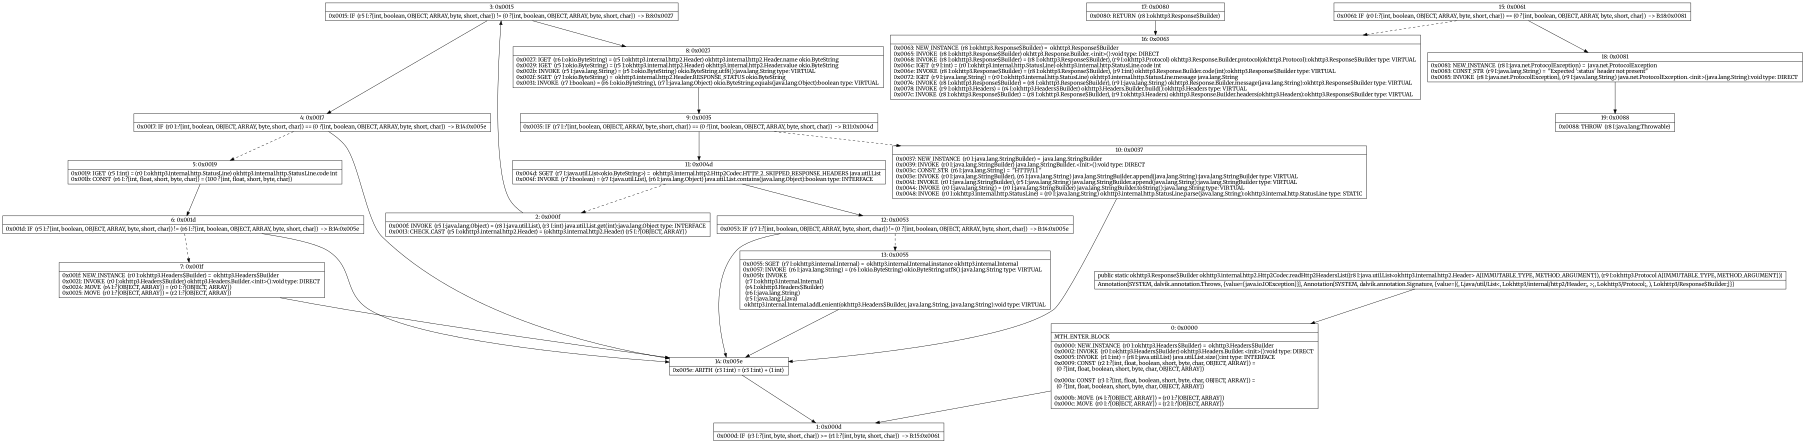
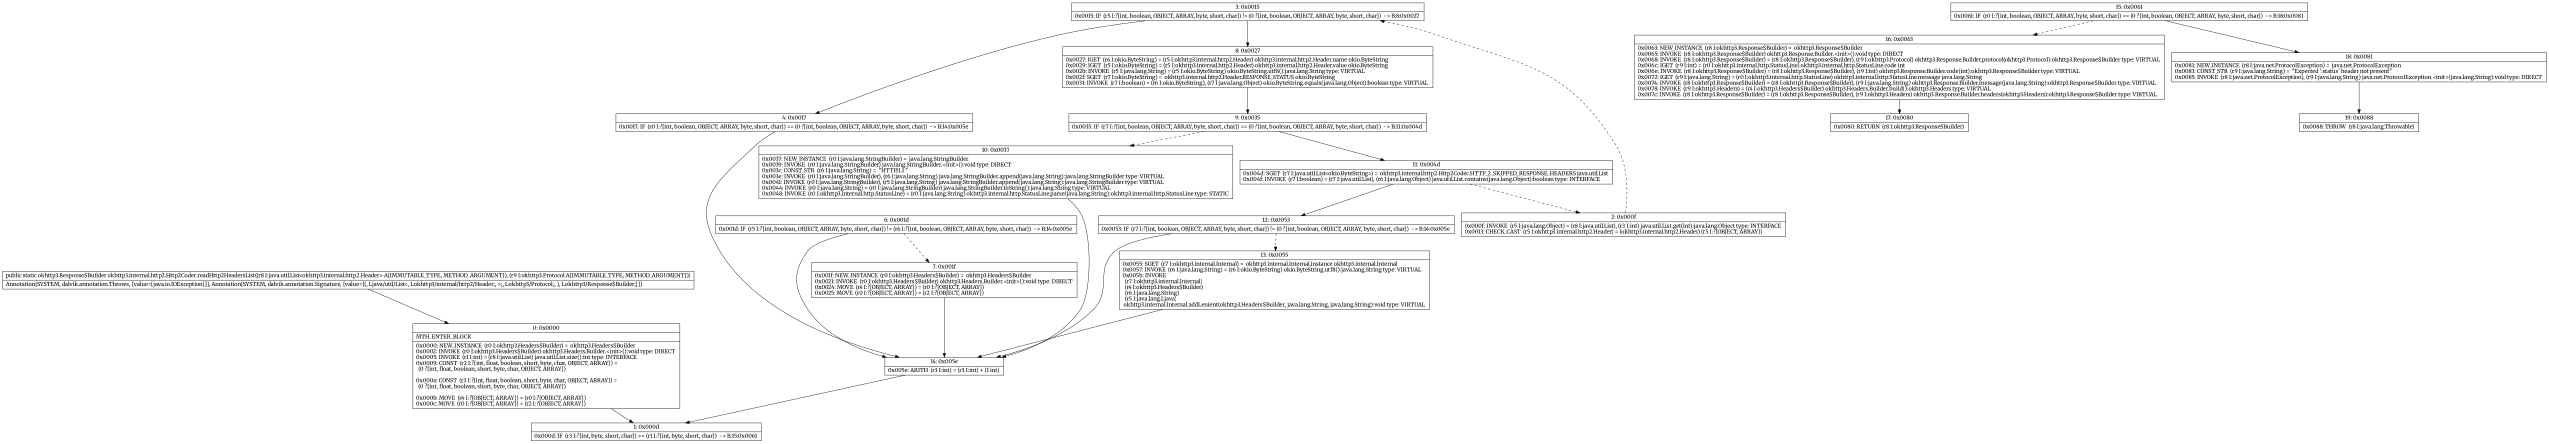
  digraph {
    fontname=Merriweather
    node [fontname=Merriweather shape=record]
    edge [fontname=Merriweather]
    n1 [label="{0\:\ 0x0000|MTH_ENTER_BLOCK\l|0x0000: NEW_INSTANCE  (r0 I:okhttp3.Headers$Builder) =  okhttp3.Headers$Builder \l0x0002: INVOKE  (r0 I:okhttp3.Headers$Builder) okhttp3.Headers.Builder.\<init\>():void type: DIRECT \l0x0005: INVOKE  (r1 I:int) = (r8 I:java.util.List) java.util.List.size():int type: INTERFACE \l0x0009: CONST  (r2 I:?[int, float, boolean, short, byte, char, OBJECT, ARRAY]) = \l  (0 ?[int, float, boolean, short, byte, char, OBJECT, ARRAY])\l \l0x000a: CONST  (r3 I:?[int, float, boolean, short, byte, char, OBJECT, ARRAY]) = \l  (0 ?[int, float, boolean, short, byte, char, OBJECT, ARRAY])\l \l0x000b: MOVE  (r4 I:?[OBJECT, ARRAY]) = (r0 I:?[OBJECT, ARRAY]) \l0x000c: MOVE  (r0 I:?[OBJECT, ARRAY]) = (r2 I:?[OBJECT, ARRAY]) \l}"]
    n2 [label="{1\:\ 0x000d|0x000d: IF  (r3 I:?[int, byte, short, char]) \>= (r1 I:?[int, byte, short, char])  \-\> B:15:0x0061 \l}"]
    n3 [label="{2\:\ 0x000f|0x000f: INVOKE  (r5 I:java.lang.Object) = (r8 I:java.util.List), (r3 I:int) java.util.List.get(int):java.lang.Object type: INTERFACE \l0x0013: CHECK_CAST  (r5 I:okhttp3.internal.http2.Header) = (okhttp3.internal.http2.Header) (r5 I:?[OBJECT, ARRAY]) \l}"]
    n4 [label="{3\:\ 0x0015|0x0015: IF  (r5 I:?[int, boolean, OBJECT, ARRAY, byte, short, char]) != (0 ?[int, boolean, OBJECT, ARRAY, byte, short, char])  \-\> B:8:0x0027 \l}"]
    n5 [label="{15\:\ 0x0061|0x0061: IF  (r0 I:?[int, boolean, OBJECT, ARRAY, byte, short, char]) == (0 ?[int, boolean, OBJECT, ARRAY, byte, short, char])  \-\> B:18:0x0081 \l}"]
    n6 [label="{16\:\ 0x0063|0x0063: NEW_INSTANCE  (r8 I:okhttp3.Response$Builder) =  okhttp3.Response$Builder \l0x0065: INVOKE  (r8 I:okhttp3.Response$Builder) okhttp3.Response.Builder.\<init\>():void type: DIRECT \l0x0068: INVOKE  (r8 I:okhttp3.Response$Builder) = (r8 I:okhttp3.Response$Builder), (r9 I:okhttp3.Protocol) okhttp3.Response.Builder.protocol(okhttp3.Protocol):okhttp3.Response$Builder type: VIRTUAL \l0x006c: IGET  (r9 I:int) = (r0 I:okhttp3.internal.http.StatusLine) okhttp3.internal.http.StatusLine.code int \l0x006e: INVOKE  (r8 I:okhttp3.Response$Builder) = (r8 I:okhttp3.Response$Builder), (r9 I:int) okhttp3.Response.Builder.code(int):okhttp3.Response$Builder type: VIRTUAL \l0x0072: IGET  (r9 I:java.lang.String) = (r0 I:okhttp3.internal.http.StatusLine) okhttp3.internal.http.StatusLine.message java.lang.String \l0x0074: INVOKE  (r8 I:okhttp3.Response$Builder) = (r8 I:okhttp3.Response$Builder), (r9 I:java.lang.String) okhttp3.Response.Builder.message(java.lang.String):okhttp3.Response$Builder type: VIRTUAL \l0x0078: INVOKE  (r9 I:okhttp3.Headers) = (r4 I:okhttp3.Headers$Builder) okhttp3.Headers.Builder.build():okhttp3.Headers type: VIRTUAL \l0x007c: INVOKE  (r8 I:okhttp3.Response$Builder) = (r8 I:okhttp3.Response$Builder), (r9 I:okhttp3.Headers) okhttp3.Response.Builder.headers(okhttp3.Headers):okhttp3.Response$Builder type: VIRTUAL \l}"]
    n7 [label="{18\:\ 0x0081|0x0081: NEW_INSTANCE  (r8 I:java.net.ProtocolException) =  java.net.ProtocolException \l0x0083: CONST_STR  (r9 I:java.lang.String) =  \"Expected ':status' header not present\" \l0x0085: INVOKE  (r8 I:java.net.ProtocolException), (r9 I:java.lang.String) java.net.ProtocolException.\<init\>(java.lang.String):void type: DIRECT \l}"]
    n8 [label="{4\:\ 0x0017|0x0017: IF  (r0 I:?[int, boolean, OBJECT, ARRAY, byte, short, char]) == (0 ?[int, boolean, OBJECT, ARRAY, byte, short, char])  \-\> B:14:0x005e \l}"]
    n9 [label="{8\:\ 0x0027|0x0027: IGET  (r6 I:okio.ByteString) = (r5 I:okhttp3.internal.http2.Header) okhttp3.internal.http2.Header.name okio.ByteString \l0x0029: IGET  (r5 I:okio.ByteString) = (r5 I:okhttp3.internal.http2.Header) okhttp3.internal.http2.Header.value okio.ByteString \l0x002b: INVOKE  (r5 I:java.lang.String) = (r5 I:okio.ByteString) okio.ByteString.utf8():java.lang.String type: VIRTUAL \l0x002f: SGET  (r7 I:okio.ByteString) =  okhttp3.internal.http2.Header.RESPONSE_STATUS okio.ByteString \l0x0031: INVOKE  (r7 I:boolean) = (r6 I:okio.ByteString), (r7 I:java.lang.Object) okio.ByteString.equals(java.lang.Object):boolean type: VIRTUAL \l}"]
-   n10 [label="{5\:\ 0x0019|0x0019: IGET  (r5 I:int) = (r0 I:okhttp3.internal.http.StatusLine) okhttp3.internal.http.StatusLine.code int \l0x001b: CONST  (r6 I:?[int, float, short, byte, char]) = (100 ?[int, float, short, byte, char]) \l}"]
    n11 [label="{14\:\ 0x005e|0x005e: ARITH  (r3 I:int) = (r3 I:int) + (1 int) \l}"]
    n12 [label="{9\:\ 0x0035|0x0035: IF  (r7 I:?[int, boolean, OBJECT, ARRAY, byte, short, char]) == (0 ?[int, boolean, OBJECT, ARRAY, byte, short, char])  \-\> B:11:0x004d \l}"]
    n13 [label="{6\:\ 0x001d|0x001d: IF  (r5 I:?[int, boolean, OBJECT, ARRAY, byte, short, char]) != (r6 I:?[int, boolean, OBJECT, ARRAY, byte, short, char])  \-\> B:14:0x005e \l}"]
    n14 [label="{7\:\ 0x001f|0x001f: NEW_INSTANCE  (r0 I:okhttp3.Headers$Builder) =  okhttp3.Headers$Builder \l0x0021: INVOKE  (r0 I:okhttp3.Headers$Builder) okhttp3.Headers.Builder.\<init\>():void type: DIRECT \l0x0024: MOVE  (r4 I:?[OBJECT, ARRAY]) = (r0 I:?[OBJECT, ARRAY]) \l0x0025: MOVE  (r0 I:?[OBJECT, ARRAY]) = (r2 I:?[OBJECT, ARRAY]) \l}"]
    n15 [label="{10\:\ 0x0037|0x0037: NEW_INSTANCE  (r0 I:java.lang.StringBuilder) =  java.lang.StringBuilder \l0x0039: INVOKE  (r0 I:java.lang.StringBuilder) java.lang.StringBuilder.\<init\>():void type: DIRECT \l0x003c: CONST_STR  (r6 I:java.lang.String) =  \"HTTP\/1.1 \" \l0x003e: INVOKE  (r0 I:java.lang.StringBuilder), (r6 I:java.lang.String) java.lang.StringBuilder.append(java.lang.String):java.lang.StringBuilder type: VIRTUAL \l0x0041: INVOKE  (r0 I:java.lang.StringBuilder), (r5 I:java.lang.String) java.lang.StringBuilder.append(java.lang.String):java.lang.StringBuilder type: VIRTUAL \l0x0044: INVOKE  (r0 I:java.lang.String) = (r0 I:java.lang.StringBuilder) java.lang.StringBuilder.toString():java.lang.String type: VIRTUAL \l0x0048: INVOKE  (r0 I:okhttp3.internal.http.StatusLine) = (r0 I:java.lang.String) okhttp3.internal.http.StatusLine.parse(java.lang.String):okhttp3.internal.http.StatusLine type: STATIC \l}"]
    n16 [label="{11\:\ 0x004d|0x004d: SGET  (r7 I:java.util.List\<okio.ByteString\>) =  okhttp3.internal.http2.Http2Codec.HTTP_2_SKIPPED_RESPONSE_HEADERS java.util.List \l0x004f: INVOKE  (r7 I:boolean) = (r7 I:java.util.List), (r6 I:java.lang.Object) java.util.List.contains(java.lang.Object):boolean type: INTERFACE \l}"]
    n17 [label="{12\:\ 0x0053|0x0053: IF  (r7 I:?[int, boolean, OBJECT, ARRAY, byte, short, char]) != (0 ?[int, boolean, OBJECT, ARRAY, byte, short, char])  \-\> B:14:0x005e \l}"]
    n18 [label="{13\:\ 0x0055|0x0055: SGET  (r7 I:okhttp3.internal.Internal) =  okhttp3.internal.Internal.instance okhttp3.internal.Internal \l0x0057: INVOKE  (r6 I:java.lang.String) = (r6 I:okio.ByteString) okio.ByteString.utf8():java.lang.String type: VIRTUAL \l0x005b: INVOKE  \l  (r7 I:okhttp3.internal.Internal)\l  (r4 I:okhttp3.Headers$Builder)\l  (r6 I:java.lang.String)\l  (r5 I:java.lang.Ljava)\l okhttp3.internal.Internal.addLenient(okhttp3.Headers$Builder, java.lang.String, java.lang.String):void type: VIRTUAL \l}"]
    n19 [label="{17\:\ 0x0080|0x0080: RETURN  (r8 I:okhttp3.Response$Builder) \l}"]
    n20 [label="{19\:\ 0x0088|0x0088: THROW  (r8 I:java.lang.Throwable) \l}"]
    n21 [label="{public static okhttp3.Response$Builder okhttp3.internal.http2.Http2Codec.readHttp2HeadersList((r8 I:java.util.List\<okhttp3.internal.http2.Header\> A[IMMUTABLE_TYPE, METHOD_ARGUMENT]), (r9 I:okhttp3.Protocol A[IMMUTABLE_TYPE, METHOD_ARGUMENT]))  | Annotation[SYSTEM, dalvik.annotation.Throws, \{value=[java.io.IOException]\}], Annotation[SYSTEM, dalvik.annotation.Signature, \{value=[(, Ljava\/util\/List\<, Lokhttp3\/internal\/http2\/Header;, \>;, Lokhttp3\/Protocol;, ), Lokhttp3\/Response$Builder;]\}]\l}"]
    n1 -> n2
-   n3 -> n4
+   n3 -> n4 [style=dashed]
    n4 -> n8 [style=solid]
    n4 -> n9
    n5 -> n6 [style=dashed]
    n5 -> n7
-   n19 -> n6
+   n6 -> n19
    n7 -> n20
-   n8 -> n10 [style=dashed]
    n8 -> n11
    n9 -> n12
-   n10 -> n13
    n11 -> n2
    n12 -> n15 [style=dashed]
    n12 -> n16
    n13 -> n11
    n13 -> n14 [style=dashed]
    n14 -> n11
    n15 -> n11
    n16 -> n3 [style=dashed]
    n16 -> n17
    n17 -> n11
    n17 -> n18 [style=dashed]
    n18 -> n11
    n21 -> n1
  }
